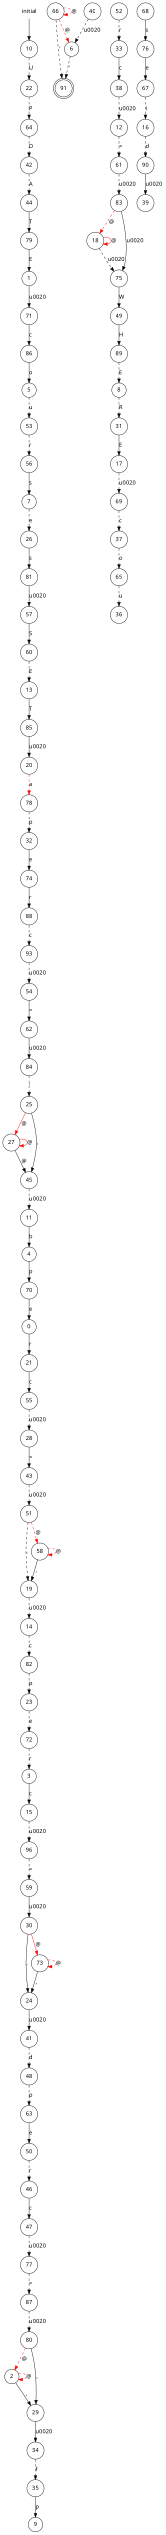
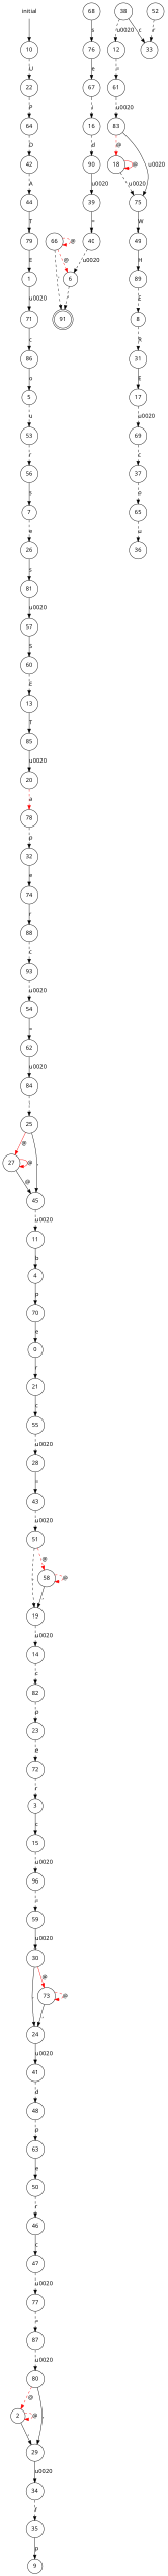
  digraph {
    fontname="Noto Sans"
    rankdir=TB
    node [fontname="Noto Sans" shape=circle]
    edge [fontname="Noto Sans" style=dashed]
    0
    21
    55
    28
    1
    71
    86
    5
    2
    29
    34
    35
    3
    15
    n15 [label=96]
    59
    4
    70
    53
    56
    7
    91 [shape=doublecircle]
    6
    66
    26
    81
    57
    8
    31
    17
    69
    52
    33
    38
    10
    22
    64
    initial [shape=plaintext]
    42
    11
    12
    61
    83
    18
    75
    13
    85
    20
    78
    14
    82
    23
    72
    30
    16
    90
    39
    40
    37
    65
    49
    89
    19
    32
    74
    43
    44
    24
    41
    48
    63
    25
    27
    45
    60
    51
    58
    9
    73
    88
    93
    68
    76
    67
    36
    50
    79
    46
    47
    77
    87
    80
    54
    62
    84
    0 -> 21 [label=r style=solid]
    21 -> 55 [label=c style=solid]
    55 -> 28 [label="\u0020"]
    28 -> 43 [label="=" style=solid]
    1 -> 71 [label="\u0020" style=solid]
    71 -> 86 [label=c style=solid]
    86 -> 5 [label=o style=solid]
    5 -> 53 [label=u]
    2 -> 2 [color=red label="@"]
    2 -> 29 [label="," style=solid]
    29 -> 34 [label="\u0020" style=solid]
    34 -> 35 [label=f]
    35 -> 9 [label=p style=solid]
    3 -> 15 [label=c style=solid]
    15 -> n15 [label="\u0020"]
    n15 -> 59 [label="="]
    59 -> 30 [label="\u0020" style=solid]
    4 -> 70 [label=p style=solid]
    70 -> 0 [label=e style=solid]
    53 -> 56 [label=r]
    56 -> 7 [label=s style=solid]
    7 -> 26 [label=e]
    6 -> 91 [label="'"]
    66 -> 91 [label="'"]
    66 -> 6 [color=red label="@"]
    66 -> 66 [color=red label="@"]
    26 -> 81 [label=s style=solid]
    81 -> 57 [label="\u0020" style=solid]
    57 -> 60 [label=S style=solid]
    8 -> 31 [label=R]
    31 -> 17 [label=E style=solid]
    17 -> 69 [label="\u0020"]
    69 -> 37 [label=c]
    52 -> 33 [label=r]
-   33 -> 38 [label=c style=solid]
+   38 -> 33 [label=c style=solid]
    38 -> 12 [label="\u0020"]
    10 -> 22 [label=U]
    22 -> 64 [label=P]
    64 -> 42 [label=D]
    initial -> 10 [style=solid]
    42 -> 44 [label=A]
    11 -> 4 [label=b style=solid]
    12 -> 61 [label="="]
    61 -> 83 [label="\u0020"]
    83 -> 18 [color=red label="@"]
    83 -> 75 [label="\u0020" style=solid]
    18 -> 18 [color=red label="@" style=solid]
    18 -> 75 [label="\u0020"]
    75 -> 49 [label=W style=solid]
    13 -> 85 [label=T style=solid]
    85 -> 20 [label="\u0020" style=solid]
    20 -> 78 [color=red label=a]
    78 -> 32 [label=p]
    14 -> 82 [label=c]
    82 -> 23 [label=p]
    23 -> 72 [label=e]
    72 -> 3 [label=r]
    30 -> 24 [label="," style=solid]
    30 -> 73 [color=red label="@" style=solid]
    16 -> 90 [label=d]
    90 -> 39 [label="\u0020" style=solid]
+   39 -> 40 [label="=" style=solid]
    40 -> 6 [label="\u0020"]
    37 -> 65 [label=o]
    65 -> 36 [label=u]
    49 -> 89 [label=H style=solid]
    89 -> 8 [label=E]
    19 -> 14 [label="\u0020"]
    32 -> 74 [label=e style=solid]
    74 -> 88 [label=r style=solid]
    43 -> 51 [label="\u0020"]
    44 -> 79 [label=T style=solid]
    24 -> 41 [label="\u0020" style=solid]
    41 -> 48 [label=d]
    48 -> 63 [label=p]
    63 -> 50 [label=e style=solid]
    25 -> 27 [color=red label="@" style=solid]
    25 -> 45 [label="," style=solid]
    27 -> 27 [color=red label="@" style=solid]
    27 -> 45 [label="@" style=solid]
    45 -> 11 [label="\u0020"]
    60 -> 13 [label=E]
    51 -> 19 [label=","]
    51 -> 58 [color=red label="@"]
    58 -> 19 [label="," style=solid]
    58 -> 58 [color=red label="@"]
    73 -> 24 [label="," style=solid]
    73 -> 73 [color=red label="@"]
    88 -> 93 [label=c]
    93 -> 54 [label="\u0020"]
    68 -> 76 [label=s style=solid]
    76 -> 67 [label=e style=solid]
    67 -> 16 [label=i]
    50 -> 46 [label=r]
    79 -> 1 [label=E style=solid]
    46 -> 47 [label=c style=solid]
    47 -> 77 [label="\u0020"]
    77 -> 87 [label="="]
    87 -> 80 [label="\u0020"]
    80 -> 2 [color=red label="@"]
    80 -> 29 [label="," style=solid]
    54 -> 62 [label="=" style=solid]
    62 -> 84 [label="\u0020" style=solid]
    84 -> 25 [label="'"]
  }
